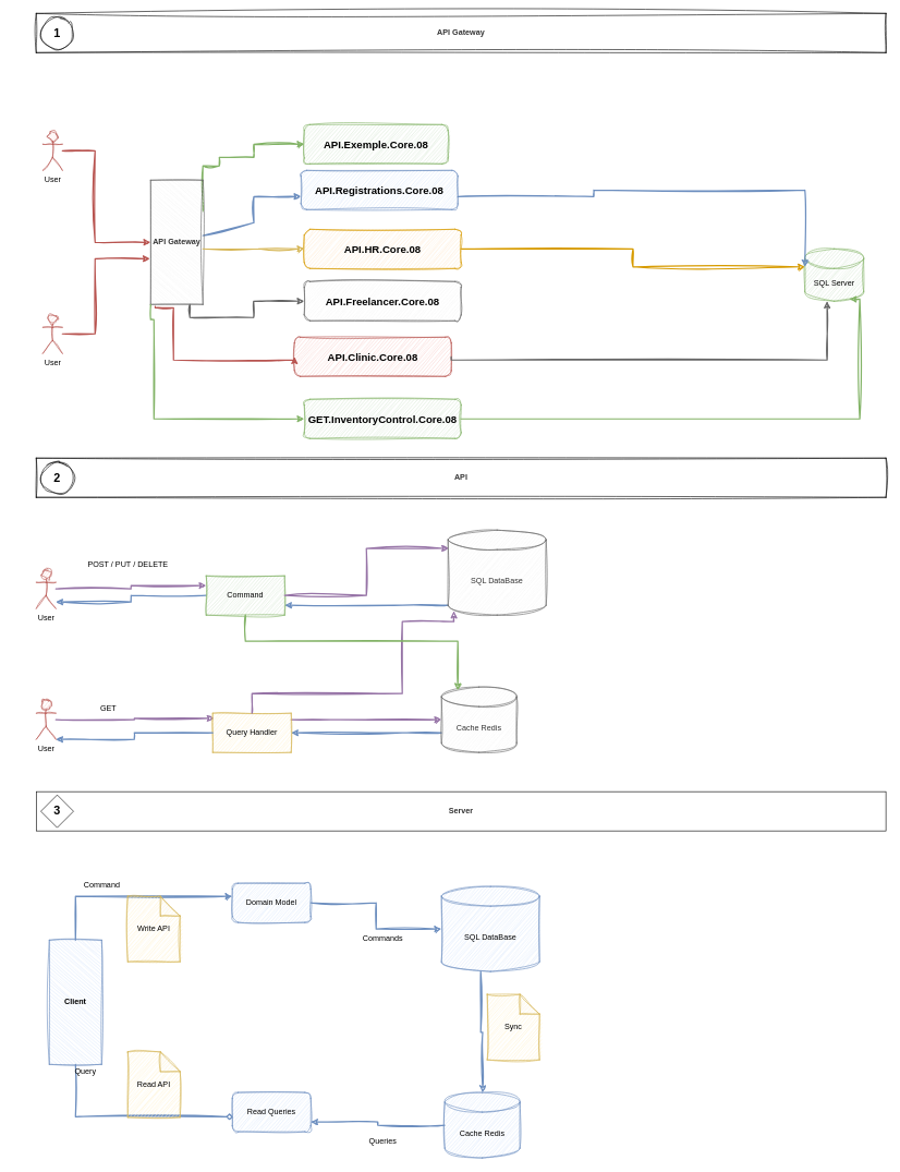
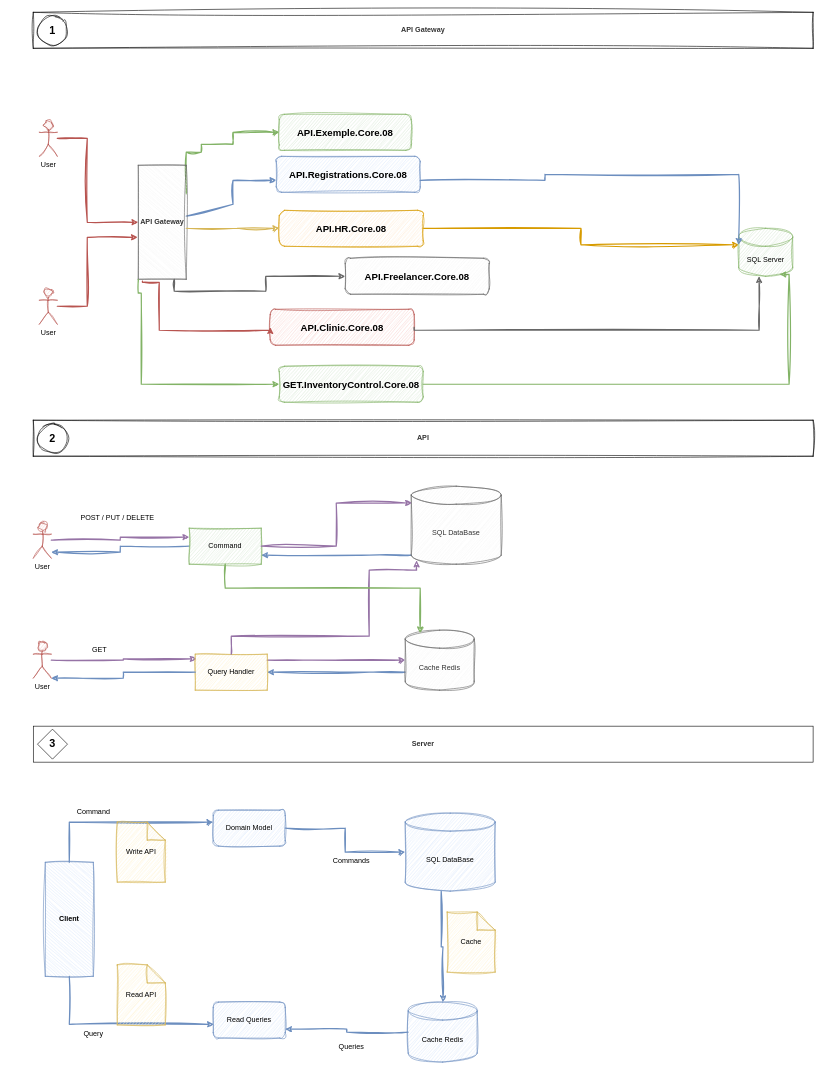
  <mxCell id="0" />
  <mxCell id="1" parent="0" />
  <mxCell id="2" style="edgeStyle=orthogonalEdgeStyle;rounded=0;orthogonalLoop=1;jettySize=auto;html=1;entryX=0;entryY=0.5;entryDx=0;entryDy=0;exitX=0.25;exitY=0;exitDx=0;exitDy=0;fillColor=#d5e8d4;strokeColor=#82b366;strokeWidth=2;sketch=1;curveFitting=1;jiggle=2;" parent="1" source="4" target="9" edge="1"><mxGeometry relative="1" as="geometry"><Array as="points"><mxPoint x="335" y="253" /><mxPoint x="335" y="240" /><mxPoint x="388" y="240" /><mxPoint x="388" y="220" /></Array></mxGeometry></mxCell>
  <mxCell id="3" style="edgeStyle=orthogonalEdgeStyle;rounded=0;orthogonalLoop=1;jettySize=auto;html=1;strokeWidth=2;fillColor=#dae8fc;strokeColor=#6c8ebf;sketch=1;curveFitting=1;jiggle=2;" parent="1" source="4" target="10" edge="1"><mxGeometry relative="1" as="geometry"><Array as="points"><mxPoint x="388" y="340" /><mxPoint x="388" y="300" /></Array></mxGeometry></mxCell>
  <mxCell id="4" value="API Gateway" style="rounded=0;whiteSpace=wrap;html=1;rotation=90;verticalAlign=middle;horizontal=0;fontStyle=1;fillColor=#f5f5f5;fontColor=#333333;strokeColor=#666666;sketch=1;curveFitting=1;jiggle=2;" parent="1" vertex="1"><mxGeometry x="175" y="330" width="190" height="80" as="geometry" /></mxCell>
  <mxCell id="5" style="edgeStyle=orthogonalEdgeStyle;rounded=0;orthogonalLoop=1;jettySize=auto;html=1;fillColor=#f8cecc;strokeColor=#b85450;strokeWidth=2;sketch=1;curveFitting=1;jiggle=2;" parent="1" source="6" target="4" edge="1"><mxGeometry relative="1" as="geometry"><Array as="points"><mxPoint x="145" y="230" /><mxPoint x="145" y="370" /></Array></mxGeometry></mxCell>
  <mxCell id="6" value="User" style="shape=umlActor;verticalLabelPosition=bottom;verticalAlign=top;html=1;outlineConnect=0;fillColor=#f8cecc;strokeColor=#b85450;sketch=1;curveFitting=1;jiggle=2;" parent="1" vertex="1"><mxGeometry x="65" y="200" width="30" height="60" as="geometry" /></mxCell>
  <mxCell id="7" value="User" style="shape=umlActor;verticalLabelPosition=bottom;verticalAlign=top;html=1;outlineConnect=0;fillColor=#f8cecc;strokeColor=#b85450;sketch=1;curveFitting=1;jiggle=2;" parent="1" vertex="1"><mxGeometry x="65" y="480" width="30" height="60" as="geometry" /></mxCell>
  <mxCell id="8" style="edgeStyle=orthogonalEdgeStyle;rounded=0;orthogonalLoop=1;jettySize=auto;html=1;entryX=0.632;entryY=1.013;entryDx=0;entryDy=0;entryPerimeter=0;fillColor=#f8cecc;strokeColor=#b85450;strokeWidth=2;sketch=1;curveFitting=1;jiggle=2;" parent="1" source="7" target="4" edge="1"><mxGeometry relative="1" as="geometry"><Array as="points"><mxPoint x="145" y="510" /><mxPoint x="145" y="395" /></Array></mxGeometry></mxCell>
  <mxCell id="9" value="&lt;span style=&quot;font-size: 16px; font-weight: 700;&quot;&gt;API.Exemple.Core.08&lt;/span&gt;" style="rounded=1;whiteSpace=wrap;html=1;fillColor=#d5e8d4;strokeColor=#82b366;sketch=1;curveFitting=1;jiggle=2;" parent="1" vertex="1"><mxGeometry x="465" y="190" width="220" height="60" as="geometry" /></mxCell>
  <mxCell id="10" value="&lt;span style=&quot;font-size: 16px; font-weight: 700;&quot;&gt;API.Registrations.Core.08&lt;/span&gt;" style="rounded=1;whiteSpace=wrap;html=1;fillColor=#dae8fc;strokeColor=#6c8ebf;sketch=1;curveFitting=1;jiggle=2;" parent="1" vertex="1"><mxGeometry x="460" y="260" width="240" height="60" as="geometry" /></mxCell>
  <mxCell id="11" style="edgeStyle=orthogonalEdgeStyle;rounded=0;orthogonalLoop=1;jettySize=auto;html=1;strokeWidth=2;fillColor=#ffe6cc;strokeColor=#d79b00;sketch=1;curveFitting=1;jiggle=2;entryX=0;entryY=0;entryDx=0;entryDy=27.5;entryPerimeter=0;" parent="1" source="12" target="13" edge="1"><mxGeometry relative="1" as="geometry"><mxPoint x="750" y="720" as="targetPoint" /></mxGeometry></mxCell>
  <mxCell id="12" value="&lt;span style=&quot;font-size: 16px; font-weight: 700;&quot;&gt;API.HR.Core.08&lt;/span&gt;" style="rounded=1;whiteSpace=wrap;html=1;fillColor=#ffe6cc;strokeColor=#d79b00;sketch=1;curveFitting=1;jiggle=2;" parent="1" vertex="1"><mxGeometry x="465" y="350" width="240" height="60" as="geometry" /></mxCell>
  <mxCell id="13" value="SQL Server" style="shape=cylinder3;whiteSpace=wrap;html=1;boundedLbl=1;backgroundOutline=1;size=15;fillColor=#d5e8d4;strokeColor=#82b366;sketch=1;curveFitting=1;jiggle=2;" parent="1" vertex="1"><mxGeometry x="1231" y="380" width="90" height="80" as="geometry" /></mxCell>
  <mxCell id="14" style="edgeStyle=orthogonalEdgeStyle;rounded=0;orthogonalLoop=1;jettySize=auto;html=1;entryX=0;entryY=0;entryDx=0;entryDy=27.5;entryPerimeter=0;fillColor=#dae8fc;strokeColor=#6c8ebf;strokeWidth=2;sketch=1;curveFitting=1;jiggle=2;" parent="1" source="10" target="13" edge="1"><mxGeometry relative="1" as="geometry"><mxPoint x="705" y="302.5" as="targetPoint" /><Array as="points"><mxPoint x="908" y="300" /><mxPoint x="908" y="290" /><mxPoint x="1231" y="290" /></Array></mxGeometry></mxCell>
  <mxCell id="15" value="&lt;span style=&quot;color: rgb(51, 51, 51); font-weight: 700;&quot;&gt;API Gateway&lt;/span&gt;" style="rounded=0;whiteSpace=wrap;html=1;sketch=1;curveFitting=1;jiggle=2;" parent="1" vertex="1"><mxGeometry x="55" y="20" width="1300" height="60" as="geometry" /></mxCell>
  <mxCell id="16" value="&lt;b&gt;&lt;font style=&quot;font-size: 18px;&quot;&gt;1&lt;/font&gt;&lt;/b&gt;" style="ellipse;whiteSpace=wrap;html=1;aspect=fixed;sketch=1;curveFitting=1;jiggle=2;" parent="1" vertex="1"><mxGeometry x="62" y="25" width="50" height="50" as="geometry" /></mxCell>
  <mxCell id="17" value="&lt;font color=&quot;#333333&quot;&gt;&lt;b&gt;API&lt;/b&gt;&lt;/font&gt;" style="rounded=0;whiteSpace=wrap;html=1;sketch=1;curveFitting=1;jiggle=2;" parent="1" vertex="1"><mxGeometry x="55" y="700" width="1300" height="60" as="geometry" /></mxCell>
  <mxCell id="18" value="&lt;b&gt;&lt;font style=&quot;font-size: 18px;&quot;&gt;2&lt;/font&gt;&lt;/b&gt;" style="ellipse;whiteSpace=wrap;html=1;aspect=fixed;sketch=1;curveFitting=1;jiggle=2;" parent="1" vertex="1"><mxGeometry x="62" y="705" width="50" height="50" as="geometry" /></mxCell>
  <mxCell id="19" style="edgeStyle=orthogonalEdgeStyle;rounded=0;orthogonalLoop=1;jettySize=auto;html=1;entryX=1;entryY=0.75;entryDx=0;entryDy=0;fillColor=#dae8fc;strokeColor=#6c8ebf;strokeWidth=2;sketch=1;curveFitting=1;jiggle=2;" parent="1" source="20" target="33" edge="1"><mxGeometry relative="1" as="geometry"><Array as="points"><mxPoint x="615" y="925" /><mxPoint x="615" y="925" /></Array></mxGeometry></mxCell>
  <mxCell id="20" value="SQL DataBase" style="shape=cylinder3;whiteSpace=wrap;html=1;boundedLbl=1;backgroundOutline=1;size=15;sketch=1;curveFitting=1;jiggle=2;fillColor=#f5f5f5;fontColor=#333333;strokeColor=#666666;" parent="1" vertex="1"><mxGeometry x="685" y="810" width="150" height="130" as="geometry" /></mxCell>
  <mxCell id="21" style="edgeStyle=orthogonalEdgeStyle;rounded=0;orthogonalLoop=1;jettySize=auto;html=1;entryX=1;entryY=0.5;entryDx=0;entryDy=0;sketch=1;curveFitting=1;jiggle=2;fillColor=#dae8fc;strokeColor=#6c8ebf;strokeWidth=2;" parent="1" source="22" target="28" edge="1"><mxGeometry relative="1" as="geometry"><Array as="points"><mxPoint x="615" y="1120" /><mxPoint x="615" y="1120" /></Array></mxGeometry></mxCell>
  <mxCell id="22" value="Cache Redis" style="shape=cylinder3;whiteSpace=wrap;html=1;boundedLbl=1;backgroundOutline=1;size=15;sketch=1;curveFitting=1;jiggle=2;fillColor=#f5f5f5;fontColor=#333333;strokeColor=#666666;" parent="1" vertex="1"><mxGeometry x="675" y="1050" width="115" height="100" as="geometry" /></mxCell>
  <mxCell id="23" style="edgeStyle=orthogonalEdgeStyle;rounded=0;orthogonalLoop=1;jettySize=auto;html=1;entryX=0;entryY=0.25;entryDx=0;entryDy=0;fillColor=#e1d5e7;strokeColor=#9673a6;sketch=1;curveFitting=1;jiggle=2;strokeWidth=2;" parent="1" source="24" target="33" edge="1"><mxGeometry relative="1" as="geometry" /></mxCell>
  <mxCell id="24" value="User" style="shape=umlActor;verticalLabelPosition=bottom;verticalAlign=top;html=1;outlineConnect=0;fillColor=#f8cecc;strokeColor=#b85450;sketch=1;curveFitting=1;jiggle=2;" parent="1" vertex="1"><mxGeometry x="55" y="870" width="30" height="60" as="geometry" /></mxCell>
  <mxCell id="25" style="edgeStyle=orthogonalEdgeStyle;rounded=0;orthogonalLoop=1;jettySize=auto;html=1;entryX=0.017;entryY=0.133;entryDx=0;entryDy=0;entryPerimeter=0;strokeWidth=2;fillColor=#e1d5e7;strokeColor=#9673a6;sketch=1;curveFitting=1;jiggle=2;" parent="1" source="26" target="28" edge="1"><mxGeometry relative="1" as="geometry" /></mxCell>
  <mxCell id="26" value="User" style="shape=umlActor;verticalLabelPosition=bottom;verticalAlign=top;html=1;outlineConnect=0;fillColor=#f8cecc;strokeColor=#b85450;sketch=1;curveFitting=1;jiggle=2;" parent="1" vertex="1"><mxGeometry x="55" y="1070" width="30" height="60" as="geometry" /></mxCell>
  <mxCell id="27" style="edgeStyle=orthogonalEdgeStyle;rounded=0;orthogonalLoop=1;jettySize=auto;html=1;fillColor=#e1d5e7;strokeColor=#9673a6;strokeWidth=2;sketch=1;curveFitting=1;jiggle=2;" parent="1" source="28" target="22" edge="1"><mxGeometry relative="1" as="geometry"><Array as="points"><mxPoint x="505" y="1100" /><mxPoint x="505" y="1100" /></Array></mxGeometry></mxCell>
  <mxCell id="28" value="Query&amp;nbsp;Handler" style="rounded=0;whiteSpace=wrap;html=1;fillColor=#fff2cc;strokeColor=#d6b656;sketch=1;curveFitting=1;jiggle=2;" parent="1" vertex="1"><mxGeometry x="325" y="1090" width="120" height="60" as="geometry" /></mxCell>
  <mxCell id="29" style="edgeStyle=orthogonalEdgeStyle;rounded=0;orthogonalLoop=1;jettySize=auto;html=1;entryX=1;entryY=1;entryDx=0;entryDy=0;entryPerimeter=0;fillColor=#dae8fc;strokeColor=#6c8ebf;strokeWidth=2;sketch=1;curveFitting=1;jiggle=2;" parent="1" source="28" target="26" edge="1"><mxGeometry relative="1" as="geometry"><Array as="points"><mxPoint x="205" y="1120" /><mxPoint x="205" y="1130" /></Array></mxGeometry></mxCell>
  <mxCell id="30" value="GET" style="text;html=1;align=center;verticalAlign=middle;resizable=0;points=[];autosize=1;strokeColor=none;fillColor=none;sketch=1;curveFitting=1;jiggle=2;" parent="1" vertex="1"><mxGeometry x="140" y="1068" width="50" height="30" as="geometry" /></mxCell>
  <mxCell id="31" style="edgeStyle=orthogonalEdgeStyle;rounded=0;orthogonalLoop=1;jettySize=auto;html=1;entryX=0.06;entryY=0.954;entryDx=0;entryDy=0;entryPerimeter=0;fillColor=#e1d5e7;strokeColor=#9673a6;strokeWidth=2;sketch=1;curveFitting=1;jiggle=2;" parent="1" source="28" target="20" edge="1"><mxGeometry relative="1" as="geometry"><Array as="points"><mxPoint x="385" y="1060" /><mxPoint x="615" y="1060" /><mxPoint x="615" y="950" /><mxPoint x="694" y="950" /></Array></mxGeometry></mxCell>
  <mxCell id="32" style="edgeStyle=orthogonalEdgeStyle;rounded=0;orthogonalLoop=1;jettySize=auto;html=1;fillColor=#dae8fc;strokeColor=#6c8ebf;strokeWidth=2;sketch=1;curveFitting=1;jiggle=2;" parent="1" source="33" target="24" edge="1"><mxGeometry relative="1" as="geometry"><Array as="points"><mxPoint x="200" y="910" /><mxPoint x="200" y="920" /></Array></mxGeometry></mxCell>
  <mxCell id="33" value="Command" style="rounded=0;whiteSpace=wrap;html=1;fillColor=#d5e8d4;strokeColor=#82b366;sketch=1;curveFitting=1;jiggle=2;" parent="1" vertex="1"><mxGeometry x="315" y="880" width="120" height="60" as="geometry" /></mxCell>
  <mxCell id="34" style="edgeStyle=orthogonalEdgeStyle;rounded=0;orthogonalLoop=1;jettySize=auto;html=1;entryX=0.007;entryY=0.215;entryDx=0;entryDy=0;entryPerimeter=0;fillColor=#e1d5e7;strokeColor=#9673a6;sketch=1;curveFitting=1;jiggle=2;strokeWidth=2;" parent="1" source="33" target="20" edge="1"><mxGeometry relative="1" as="geometry" /></mxCell>
  <mxCell id="35" style="edgeStyle=orthogonalEdgeStyle;rounded=0;orthogonalLoop=1;jettySize=auto;html=1;entryX=0.217;entryY=0.05;entryDx=0;entryDy=0;entryPerimeter=0;fillColor=#d5e8d4;strokeColor=#82b366;sketch=1;curveFitting=1;jiggle=2;strokeWidth=2;" parent="1" source="33" target="22" edge="1"><mxGeometry relative="1" as="geometry"><Array as="points"><mxPoint x="375" y="980" /><mxPoint x="700" y="980" /></Array></mxGeometry></mxCell>
  <mxCell id="36" value="POST / PUT / DELETE" style="text;html=1;align=center;verticalAlign=middle;resizable=0;points=[];autosize=1;strokeColor=none;fillColor=none;sketch=1;curveFitting=1;jiggle=2;" parent="1" vertex="1"><mxGeometry x="120" y="848" width="150" height="30" as="geometry" /></mxCell>
  <mxCell id="37" value="&lt;font color=&quot;#333333&quot;&gt;&lt;b&gt;Server&lt;/b&gt;&lt;/font&gt;" style="rounded=0;whiteSpace=wrap;html=1;" parent="1" vertex="1"><mxGeometry x="55" y="1210" width="1300" height="60" as="geometry" /></mxCell>
  <mxCell id="38" value="&lt;b&gt;&lt;font style=&quot;font-size: 18px;&quot;&gt;3&lt;/font&gt;&lt;/b&gt;" style="rhombus;whiteSpace=wrap;html=1;aspect=fixed;" parent="1" vertex="1"><mxGeometry x="62" y="1215" width="50" height="50" as="geometry" /></mxCell>
  <mxCell id="39" style="edgeStyle=orthogonalEdgeStyle;rounded=0;orthogonalLoop=1;jettySize=auto;html=1;sketch=1;curveFitting=1;jiggle=2;strokeWidth=2;fillColor=#dae8fc;strokeColor=#6c8ebf;" parent="1" source="40" target="42" edge="1"><mxGeometry relative="1" as="geometry"><Array as="points"><mxPoint x="735" y="1578" /><mxPoint x="738" y="1578" /></Array></mxGeometry></mxCell>
  <mxCell id="40" value="SQL DataBase" style="shape=cylinder3;whiteSpace=wrap;html=1;boundedLbl=1;backgroundOutline=1;size=15;sketch=1;curveFitting=1;jiggle=2;fillColor=#dae8fc;strokeColor=#6c8ebf;" parent="1" vertex="1"><mxGeometry x="675" y="1355" width="150" height="130" as="geometry" /></mxCell>
  <mxCell id="41" style="edgeStyle=orthogonalEdgeStyle;rounded=0;orthogonalLoop=1;jettySize=auto;html=1;entryX=1;entryY=0.75;entryDx=0;entryDy=0;strokeWidth=2;sketch=1;curveFitting=1;jiggle=2;fillColor=#dae8fc;strokeColor=#6c8ebf;" parent="1" source="42" target="47" edge="1"><mxGeometry relative="1" as="geometry" /></mxCell>
  <mxCell id="42" value="Cache Redis" style="shape=cylinder3;whiteSpace=wrap;html=1;boundedLbl=1;backgroundOutline=1;size=15;sketch=1;curveFitting=1;jiggle=2;fillColor=#dae8fc;strokeColor=#6c8ebf;" parent="1" vertex="1"><mxGeometry x="680" y="1670" width="115" height="100" as="geometry" /></mxCell>
  <mxCell id="43" style="edgeStyle=orthogonalEdgeStyle;rounded=0;orthogonalLoop=1;jettySize=auto;html=1;sketch=1;curveFitting=1;jiggle=2;strokeWidth=2;fillColor=#dae8fc;strokeColor=#6c8ebf;" parent="1" source="44" target="46" edge="1"><mxGeometry relative="1" as="geometry"><Array as="points"><mxPoint x="115" y="1370" /></Array></mxGeometry></mxCell>
  <mxCell id="44" value="Client" style="rounded=0;whiteSpace=wrap;html=1;rotation=90;verticalAlign=middle;horizontal=0;fontStyle=1;fillColor=#dae8fc;strokeColor=#6c8ebf;sketch=1;curveFitting=1;jiggle=2;" parent="1" vertex="1"><mxGeometry x="20" y="1492" width="190" height="80" as="geometry" /></mxCell>
  <mxCell id="45" style="edgeStyle=orthogonalEdgeStyle;rounded=0;orthogonalLoop=1;jettySize=auto;html=1;strokeWidth=2;sketch=1;curveFitting=1;jiggle=2;fillColor=#dae8fc;strokeColor=#6c8ebf;" parent="1" source="46" target="40" edge="1"><mxGeometry relative="1" as="geometry" /></mxCell>
  <mxCell id="46" value="Domain Model" style="rounded=1;whiteSpace=wrap;html=1;fillColor=#dae8fc;strokeColor=#6c8ebf;sketch=1;curveFitting=1;jiggle=2;" parent="1" vertex="1"><mxGeometry x="355" y="1350" width="120" height="60" as="geometry" /></mxCell>
  <mxCell id="47" value="Read Queries" style="rounded=1;whiteSpace=wrap;html=1;fillColor=#dae8fc;strokeColor=#6c8ebf;sketch=1;curveFitting=1;jiggle=2;" parent="1" vertex="1"><mxGeometry x="355" y="1670" width="120" height="60" as="geometry" /></mxCell>
  <mxCell id="48" value="Write API" style="shape=note;whiteSpace=wrap;html=1;backgroundOutline=1;darkOpacity=0.05;sketch=1;curveFitting=1;jiggle=2;fillColor=#fff2cc;strokeColor=#d6b656;" parent="1" vertex="1"><mxGeometry x="195" y="1370" width="80" height="100" as="geometry" /></mxCell>
- <mxCell id="49" style="edgeStyle=orthogonalEdgeStyle;rounded=0;orthogonalLoop=1;jettySize=auto;html=1;entryX=0.008;entryY=0.617;entryDx=0;entryDy=0;entryPerimeter=0;sketch=1;curveFitting=1;jiggle=2;strokeWidth=2;fillColor=#dae8fc;strokeColor=#6c8ebf;endArrow=diamond;" parent="1" source="44" target="47" edge="1"><mxGeometry relative="1" as="geometry"><Array as="points"><mxPoint x="115" y="1707" /></Array></mxGeometry></mxCell>
+ <mxCell id="49" style="edgeStyle=orthogonalEdgeStyle;rounded=0;orthogonalLoop=1;jettySize=auto;html=1;entryX=0.008;entryY=0.617;entryDx=0;entryDy=0;entryPerimeter=0;sketch=1;curveFitting=1;jiggle=2;strokeWidth=2;fillColor=#dae8fc;strokeColor=#6c8ebf;" parent="1" source="44" target="47" edge="1"><mxGeometry relative="1" as="geometry"><Array as="points"><mxPoint x="115" y="1707" /></Array></mxGeometry></mxCell>
  <mxCell id="50" value="Read API" style="shape=note;whiteSpace=wrap;html=1;backgroundOutline=1;darkOpacity=0.05;sketch=1;curveFitting=1;jiggle=2;fillColor=#fff2cc;strokeColor=#d6b656;" parent="1" vertex="1"><mxGeometry x="195" y="1608" width="80" height="100" as="geometry" /></mxCell>
- <mxCell id="51" value="Sync" style="shape=note;whiteSpace=wrap;html=1;backgroundOutline=1;darkOpacity=0.05;sketch=1;curveFitting=1;jiggle=2;fillColor=#fff2cc;strokeColor=#d6b656;" parent="1" vertex="1"><mxGeometry x="745" y="1520" width="80" height="100" as="geometry" /></mxCell>
+ <mxCell id="51" value="Cache" style="shape=note;whiteSpace=wrap;html=1;backgroundOutline=1;darkOpacity=0.05;sketch=1;curveFitting=1;jiggle=2;fillColor=#fff2cc;strokeColor=#d6b656;" parent="1" vertex="1"><mxGeometry x="745" y="1520" width="80" height="100" as="geometry" /></mxCell>
  <mxCell id="52" value="Command" style="text;html=1;align=center;verticalAlign=middle;resizable=0;points=[];autosize=1;strokeColor=none;fillColor=none;strokeWidth=12;" parent="1" vertex="1"><mxGeometry x="115" y="1338" width="80" height="30" as="geometry" /></mxCell>
- <mxCell id="53" value="Query" style="text;html=1;align=center;verticalAlign=middle;resizable=0;points=[];autosize=1;strokeColor=none;fillColor=none;strokeWidth=12;" parent="1" vertex="1"><mxGeometry x="100" y="1623" width="60" height="30" as="geometry" /></mxCell>
+ <mxCell id="53" value="Query" style="text;html=1;align=center;verticalAlign=middle;resizable=0;points=[];autosize=1;strokeColor=none;fillColor=none;strokeWidth=12;" parent="1" vertex="1"><mxGeometry x="125" y="1708" width="60" height="30" as="geometry" /></mxCell>
  <mxCell id="54" value="Queries" style="text;html=1;align=center;verticalAlign=middle;resizable=0;points=[];autosize=1;strokeColor=none;fillColor=none;strokeWidth=12;" parent="1" vertex="1"><mxGeometry x="550" y="1730" width="70" height="30" as="geometry" /></mxCell>
  <mxCell id="55" value="Commands" style="text;html=1;align=center;verticalAlign=middle;resizable=0;points=[];autosize=1;strokeColor=none;fillColor=none;strokeWidth=12;" parent="1" vertex="1"><mxGeometry x="545" y="1420" width="80" height="30" as="geometry" /></mxCell>
  <mxCell id="56" style="edgeStyle=orthogonalEdgeStyle;rounded=0;orthogonalLoop=1;jettySize=auto;html=1;strokeWidth=2;fillColor=#fff2cc;strokeColor=#d6b656;sketch=1;curveFitting=1;jiggle=2;" parent="1" edge="1"><mxGeometry relative="1" as="geometry"><mxPoint x="310" y="380" as="sourcePoint" /><mxPoint x="465" y="380" as="targetPoint" /><Array as="points"><mxPoint x="395" y="380" /><mxPoint x="395" y="380" /></Array></mxGeometry></mxCell>
- <mxCell id="57" value="&lt;span style=&quot;color: rgb(0, 0, 0); font-size: 16px; font-weight: 700;&quot;&gt;API.Freelancer.Core.08&lt;/span&gt;" style="rounded=1;whiteSpace=wrap;html=1;fillColor=#f5f5f5;strokeColor=#666666;sketch=1;curveFitting=1;jiggle=2;fontColor=#333333;" parent="1" vertex="1"><mxGeometry x="465" y="430" width="240" height="60" as="geometry" /></mxCell>
+ <mxCell id="57" value="&lt;span style=&quot;color: rgb(0, 0, 0); font-size: 16px; font-weight: 700;&quot;&gt;API.Freelancer.Core.08&lt;/span&gt;" style="rounded=1;whiteSpace=wrap;html=1;fillColor=#f5f5f5;strokeColor=#666666;sketch=1;curveFitting=1;jiggle=2;fontColor=#333333;" parent="1" vertex="1"><mxGeometry x="575" y="430" width="240" height="60" as="geometry" /></mxCell>
  <mxCell id="58" style="edgeStyle=orthogonalEdgeStyle;rounded=0;orthogonalLoop=1;jettySize=auto;html=1;strokeWidth=2;fillColor=#f5f5f5;strokeColor=#666666;sketch=1;curveFitting=1;jiggle=2;entryX=0;entryY=0.5;entryDx=0;entryDy=0;exitX=1;exitY=0.25;exitDx=0;exitDy=0;" parent="1" source="4" target="57" edge="1"><mxGeometry relative="1" as="geometry"><mxPoint x="300" y="500" as="sourcePoint" /><mxPoint x="455" y="500" as="targetPoint" /><Array as="points" /></mxGeometry></mxCell>
  <mxCell id="59" value="&lt;span style=&quot;font-size: 16px; font-weight: 700;&quot;&gt;API.Clinic.Core.08&lt;/span&gt;" style="rounded=1;whiteSpace=wrap;html=1;fillColor=#f8cecc;strokeColor=#b85450;sketch=1;curveFitting=1;jiggle=2;" parent="1" vertex="1"><mxGeometry x="450" y="515" width="240" height="60" as="geometry" /></mxCell>
  <mxCell id="60" style="edgeStyle=orthogonalEdgeStyle;rounded=0;orthogonalLoop=1;jettySize=auto;html=1;strokeWidth=2;fillColor=#f8cecc;strokeColor=#b85450;sketch=1;curveFitting=1;jiggle=2;entryX=0;entryY=0.5;entryDx=0;entryDy=0;exitX=1.016;exitY=0.913;exitDx=0;exitDy=0;exitPerimeter=0;" parent="1" source="4" target="59" edge="1"><mxGeometry relative="1" as="geometry"><mxPoint x="290" y="475" as="sourcePoint" /><mxPoint x="455" y="580" as="targetPoint" /><Array as="points"><mxPoint x="237" y="470" /><mxPoint x="265" y="470" /><mxPoint x="265" y="550" /></Array></mxGeometry></mxCell>
  <mxCell id="61" style="edgeStyle=orthogonalEdgeStyle;rounded=0;orthogonalLoop=1;jettySize=auto;html=1;strokeWidth=2;fillColor=#f5f5f5;strokeColor=#666666;sketch=1;curveFitting=1;jiggle=2;exitX=1;exitY=0.5;exitDx=0;exitDy=0;" parent="1" source="59" target="13" edge="1"><mxGeometry relative="1" as="geometry"><mxPoint x="715" y="550" as="sourcePoint" /><mxPoint x="1241" y="510" as="targetPoint" /><Array as="points"><mxPoint x="1265" y="550" /></Array></mxGeometry></mxCell>
  <mxCell id="62" value="&lt;span style=&quot;font-size: 16px; font-weight: 700;&quot;&gt;GET.InventoryControl.Core.08&lt;/span&gt;" style="rounded=1;whiteSpace=wrap;html=1;fillColor=#d5e8d4;strokeColor=#82b366;sketch=1;curveFitting=1;jiggle=2;" parent="1" vertex="1"><mxGeometry x="465" y="610" width="240" height="60" as="geometry" /></mxCell>
  <mxCell id="63" style="edgeStyle=orthogonalEdgeStyle;rounded=0;orthogonalLoop=1;jettySize=auto;html=1;strokeWidth=2;fillColor=#d5e8d4;strokeColor=#82b366;sketch=1;curveFitting=1;jiggle=2;entryX=0;entryY=0.5;entryDx=0;entryDy=0;exitX=1;exitY=1;exitDx=0;exitDy=0;" parent="1" source="4" target="62" edge="1"><mxGeometry relative="1" as="geometry"><mxPoint x="237" y="488" as="sourcePoint" /><mxPoint x="455" y="670" as="targetPoint" /><Array as="points"><mxPoint x="230" y="488" /><mxPoint x="235" y="488" /><mxPoint x="235" y="640" /></Array></mxGeometry></mxCell>
  <mxCell id="64" style="edgeStyle=orthogonalEdgeStyle;rounded=0;orthogonalLoop=1;jettySize=auto;html=1;strokeWidth=2;fillColor=#d5e8d4;strokeColor=#82b366;sketch=1;curveFitting=1;jiggle=2;exitX=1;exitY=0.5;exitDx=0;exitDy=0;entryX=0.756;entryY=0.963;entryDx=0;entryDy=0;entryPerimeter=0;" parent="1" source="62" target="13" edge="1"><mxGeometry relative="1" as="geometry"><mxPoint x="715" y="640" as="sourcePoint" /><mxPoint x="1265" y="550" as="targetPoint" /><Array as="points"><mxPoint x="1315" y="640" /><mxPoint x="1315" y="457" /></Array></mxGeometry></mxCell>
